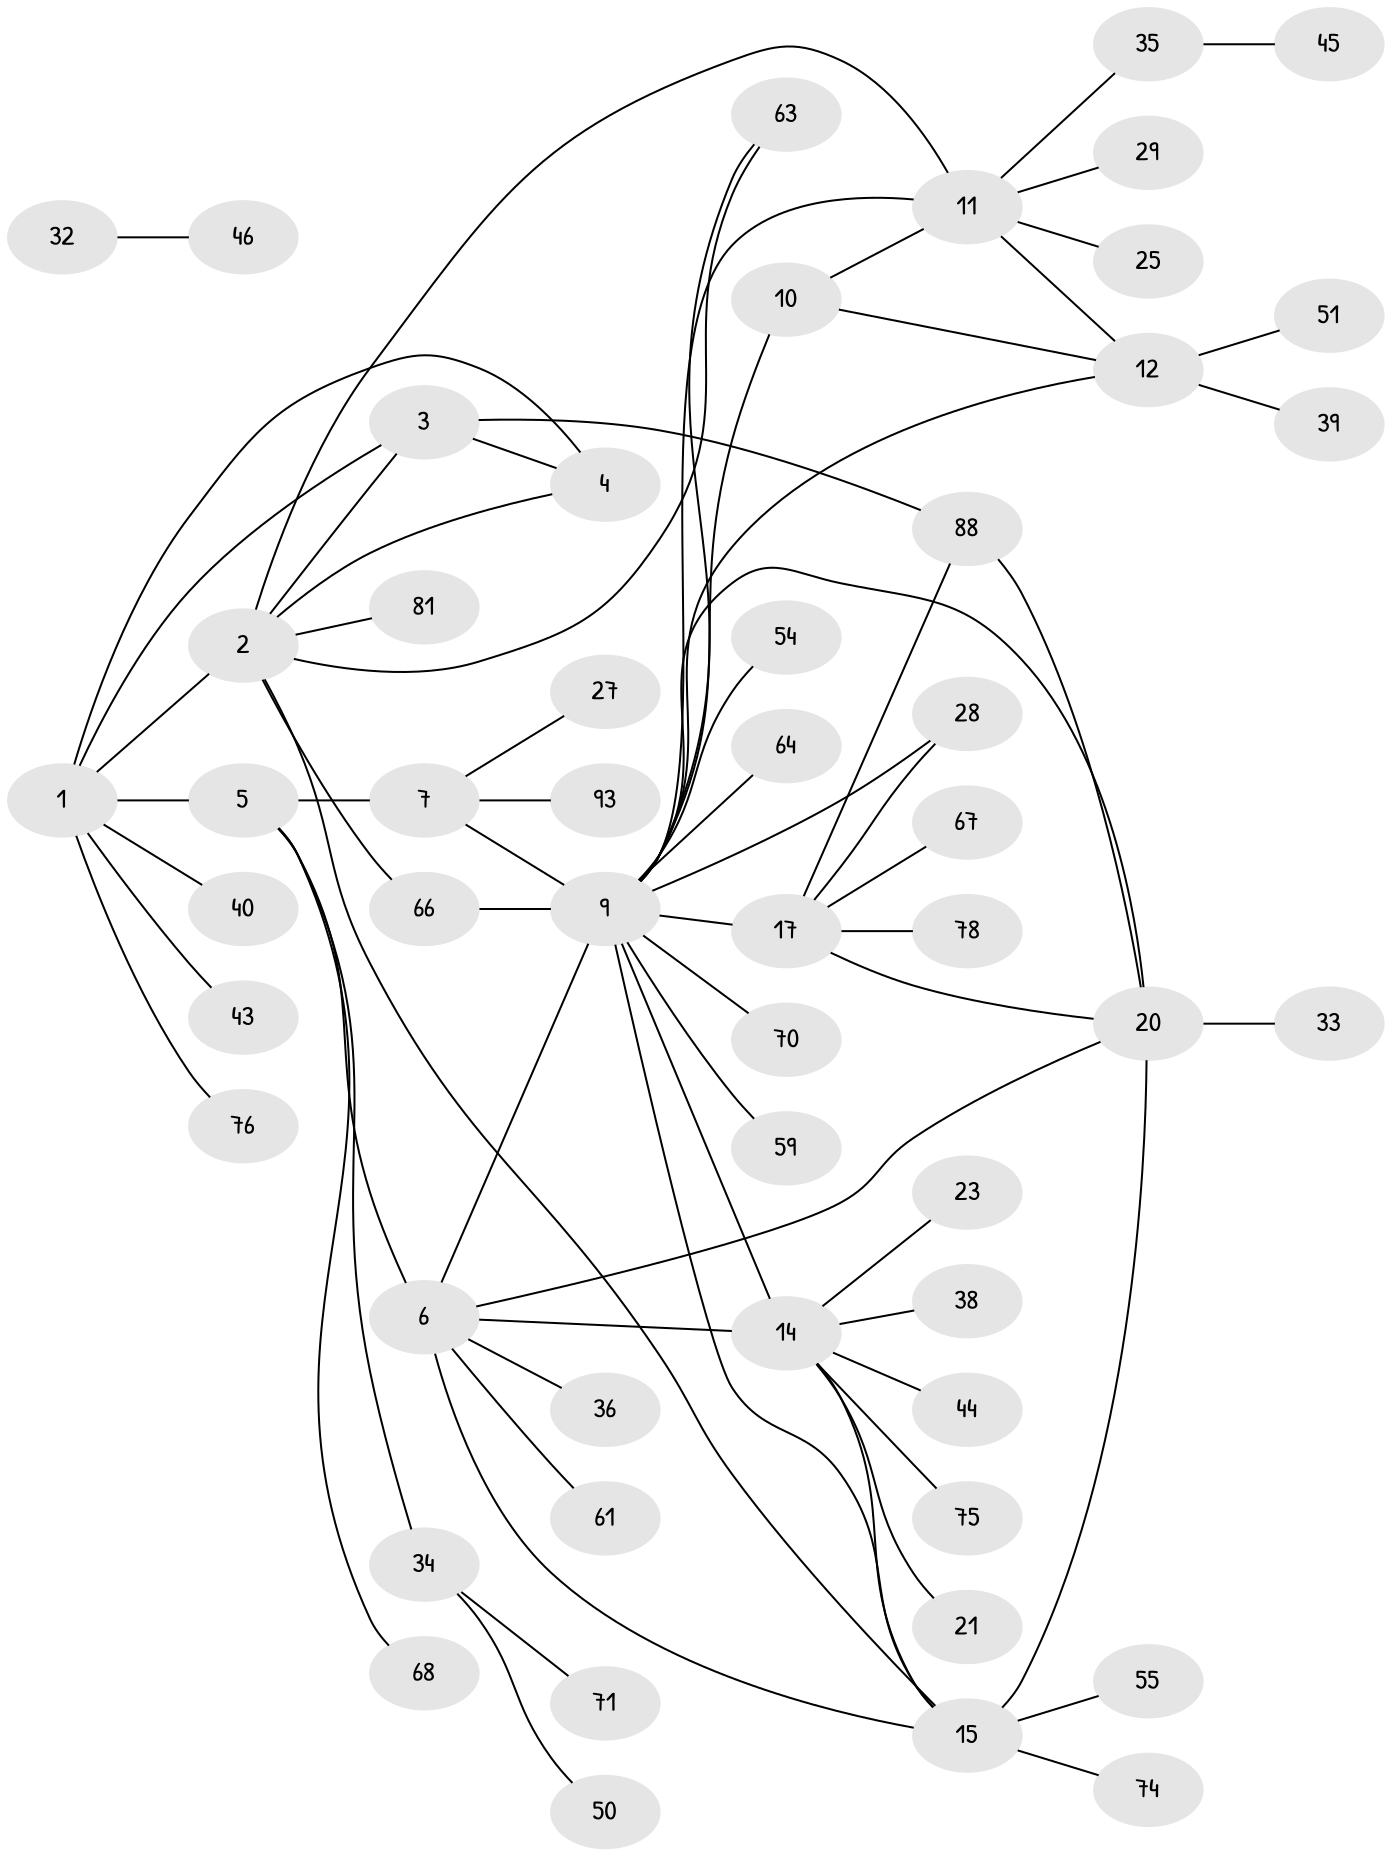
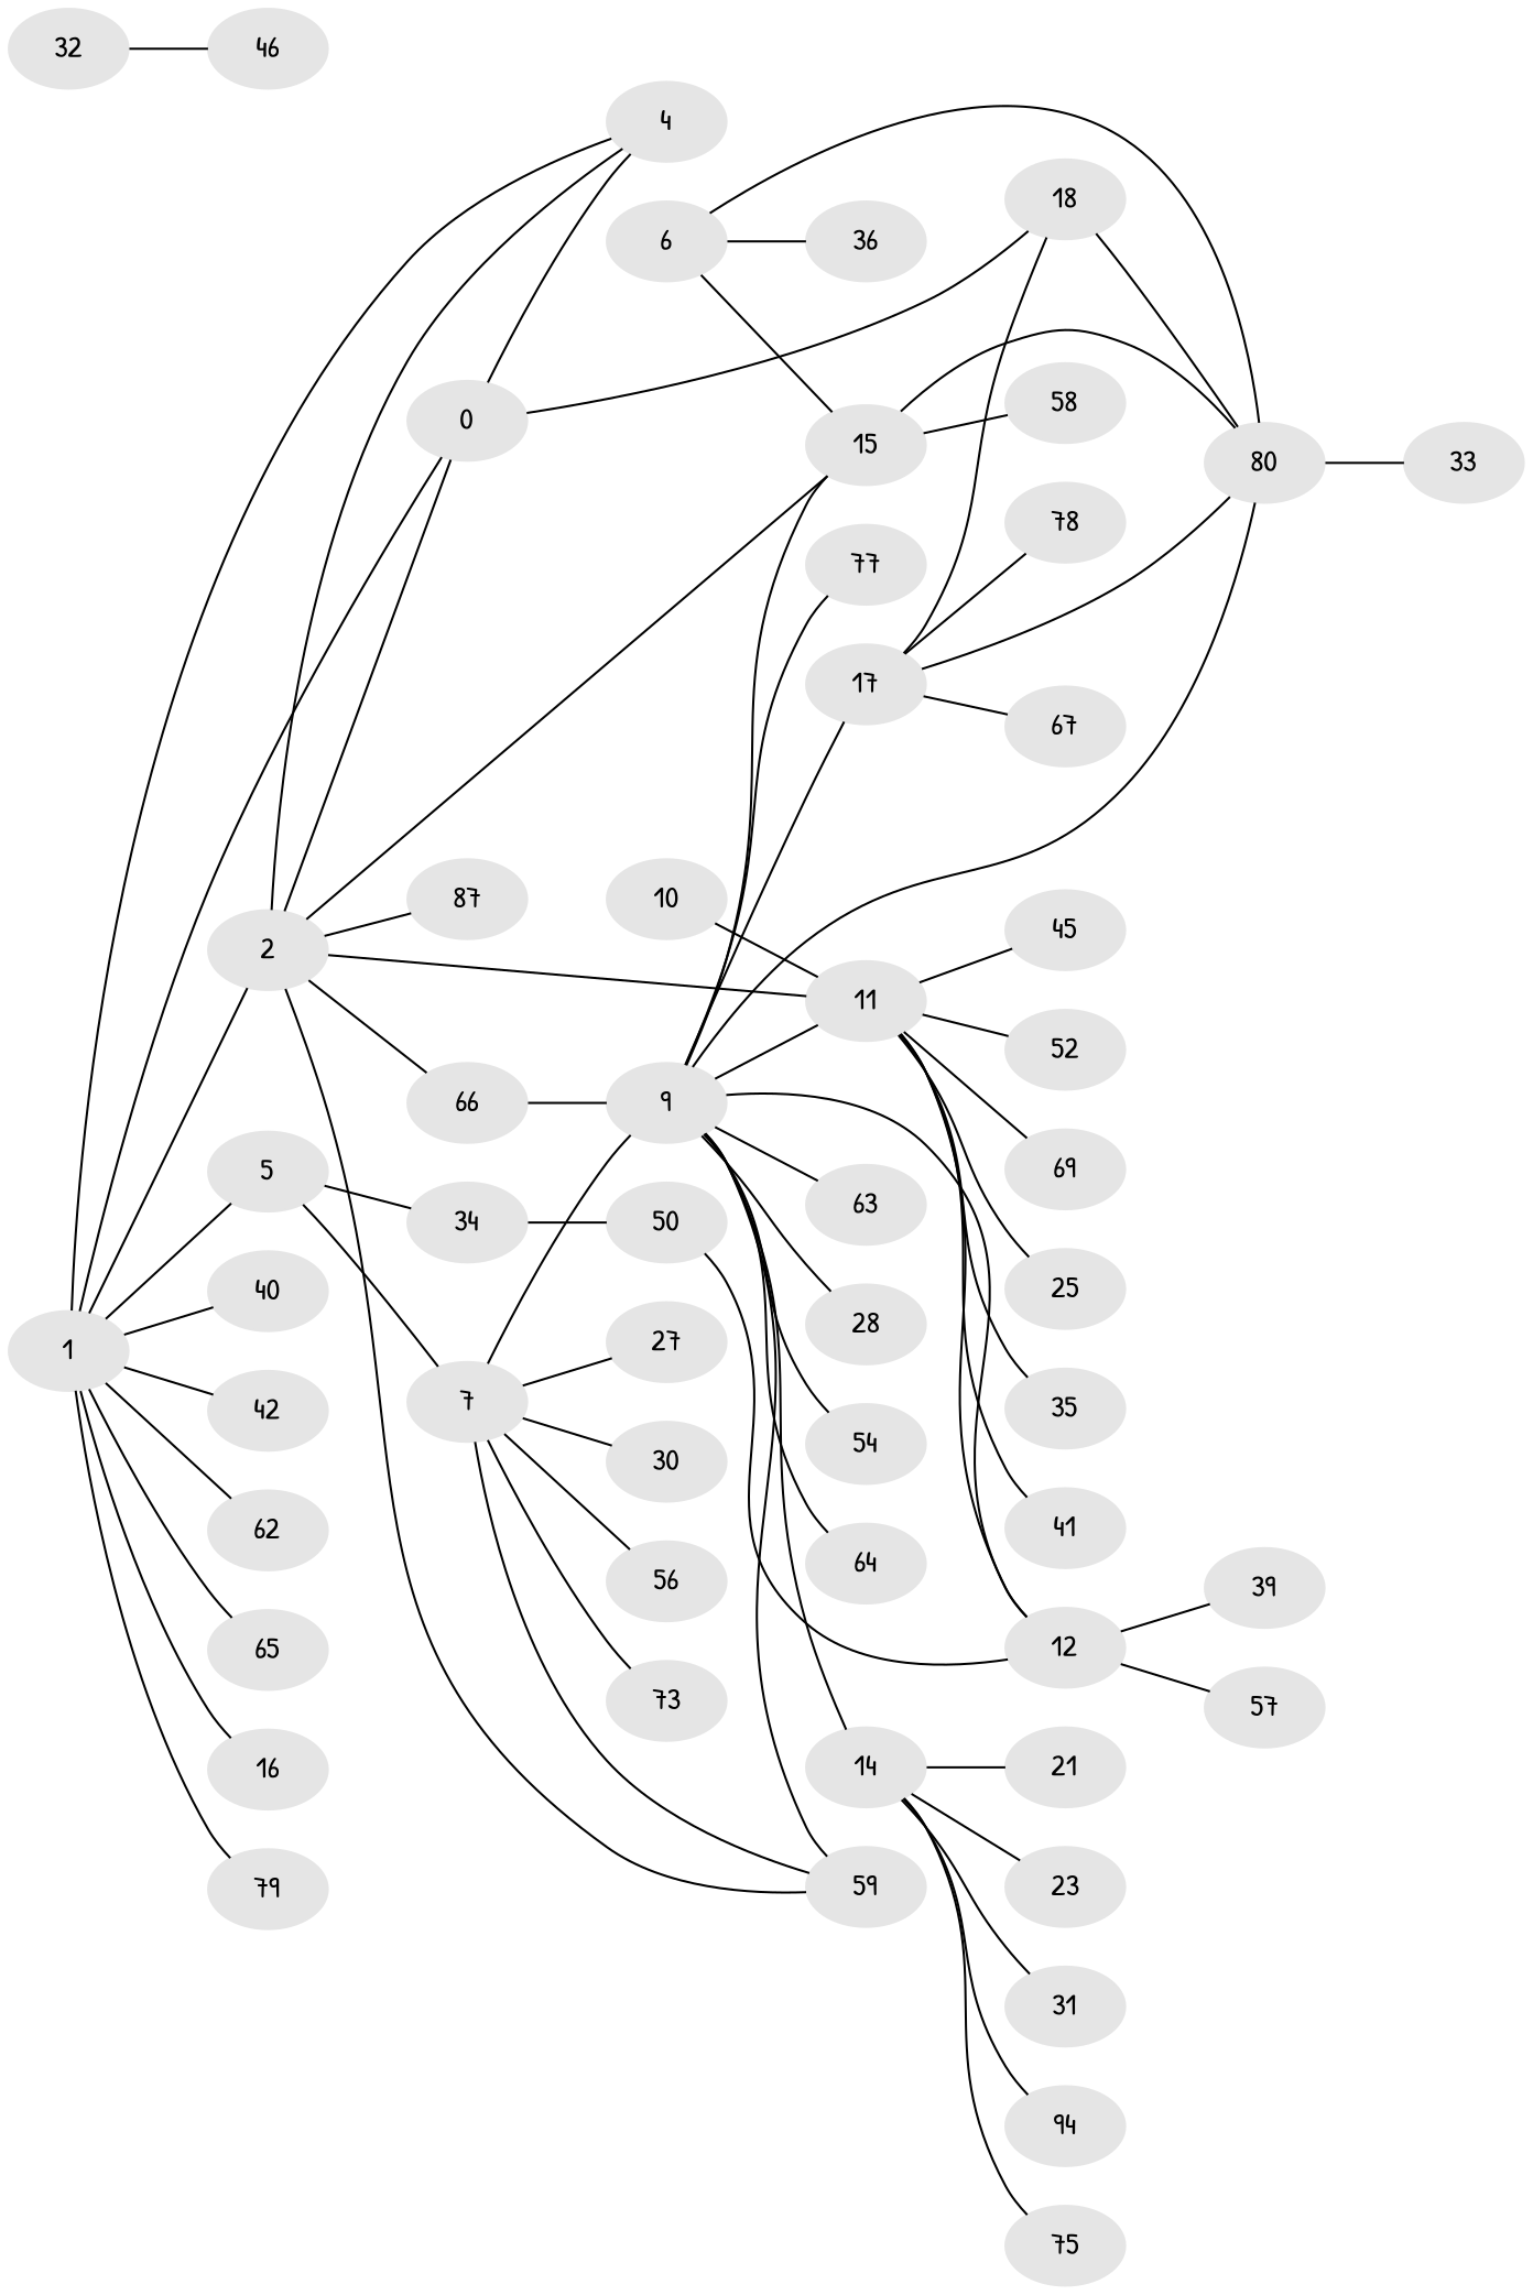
  graph {
    fontname="Patrick Hand"
    rankdir=LR
    node [color=gray90 fontname="Patrick Hand" style=filled]
    edge [fontname="Patrick Hand"]
    1 [super="+47"]
    2 [super="+22"]
-   3
+   3 [label=0]
    4 [super="+26"]
    5
    40
-   42 [label=43]
-   76
+   42
+   62
+   65
+   76 [label=16]
+   79
    11 [super="+24"]
    15 [super="+31"]
    63
    66
-   81
-   18 [super="+48" label=88]
+   81 [label=87]
+   18 [super="+48"]
    6 [super="+16"]
    7 [super="+8"]
    34 [super="+60"]
-   68
    12 [super="+77"]
    25
    35 [super="+55"]
+   41
    45
-   69 [label=29]
-   20 [super="+37"]
-   58 [label=55]
-   74
+   52
+   69
+   20 [super="+37" label=80]
+   58
    9 [super="+13"]
    14 [super="+29"]
    59
    10
    17 [super="+19"]
    28 [super="+43"]
    54
    64
-   70
+   70 [label=77]
    36
-   61
    27 [super="+53"]
-   73 [label=93]
+   30
+   56 [super="+72"]
+   73
    50
-   71
    21
    23
-   38
-   44
+   38 [label=31]
+   44 [label=94]
    75
    33
    39
-   51
+   51 [label=57]
    67
    78
    32 [super="+80"]
    46 [super="+49"]
    1 -- 2
    1 -- 3
    1 -- 4
    1 -- 5
    1 -- 40
    1 -- 42
+   1 -- 62
+   1 -- 65
    1 -- 76
+   1 -- 79
    2 -- 3
    2 -- 4
    2 -- 11
    2 -- 15
-   2 -- 63
+   2 -- 59
    2 -- 66
    2 -- 81
    3 -- 4
    3 -- 18
-   5 -- 6
    5 -- 7 [weight=2]
    5 -- 34
-   5 -- 68
    11 -- 12
    11 -- 25
    11 -- 35
-   35 -- 45
+   11 -- 41
+   11 -- 45
+   11 -- 52
    11 -- 69
    15 -- 20
    15 -- 58
-   15 -- 74
    66 -- 9
    18 -- 20
    6 -- 15
    6 -- 20
-   6 -- 9
-   6 -- 14
    6 -- 36
-   6 -- 61
    7 -- 9
+   7 -- 59
    7 -- 27
+   7 -- 30
+   7 -- 56
    7 -- 73
    34 -- 50
-   34 -- 71
    12 -- 39
    12 -- 51
    20 -- 33
    9 -- 11
    9 -- 15
    9 -- 63
    9 -- 12
    9 -- 20
    9 -- 14
    9 -- 59
-   9 -- 10
    9 -- 17
    9 -- 28
    9 -- 54
    9 -- 64
    9 -- 70
-   14 -- 15
    14 -- 21
    14 -- 23
    14 -- 38
    14 -- 44
    14 -- 75
    10 -- 11
-   10 -- 12
+   50 -- 12
    17 -- 18 [weight=2]
    17 -- 20 [weight=2]
-   17 -- 28
    17 -- 67
    17 -- 78
    32 -- 46
  }
